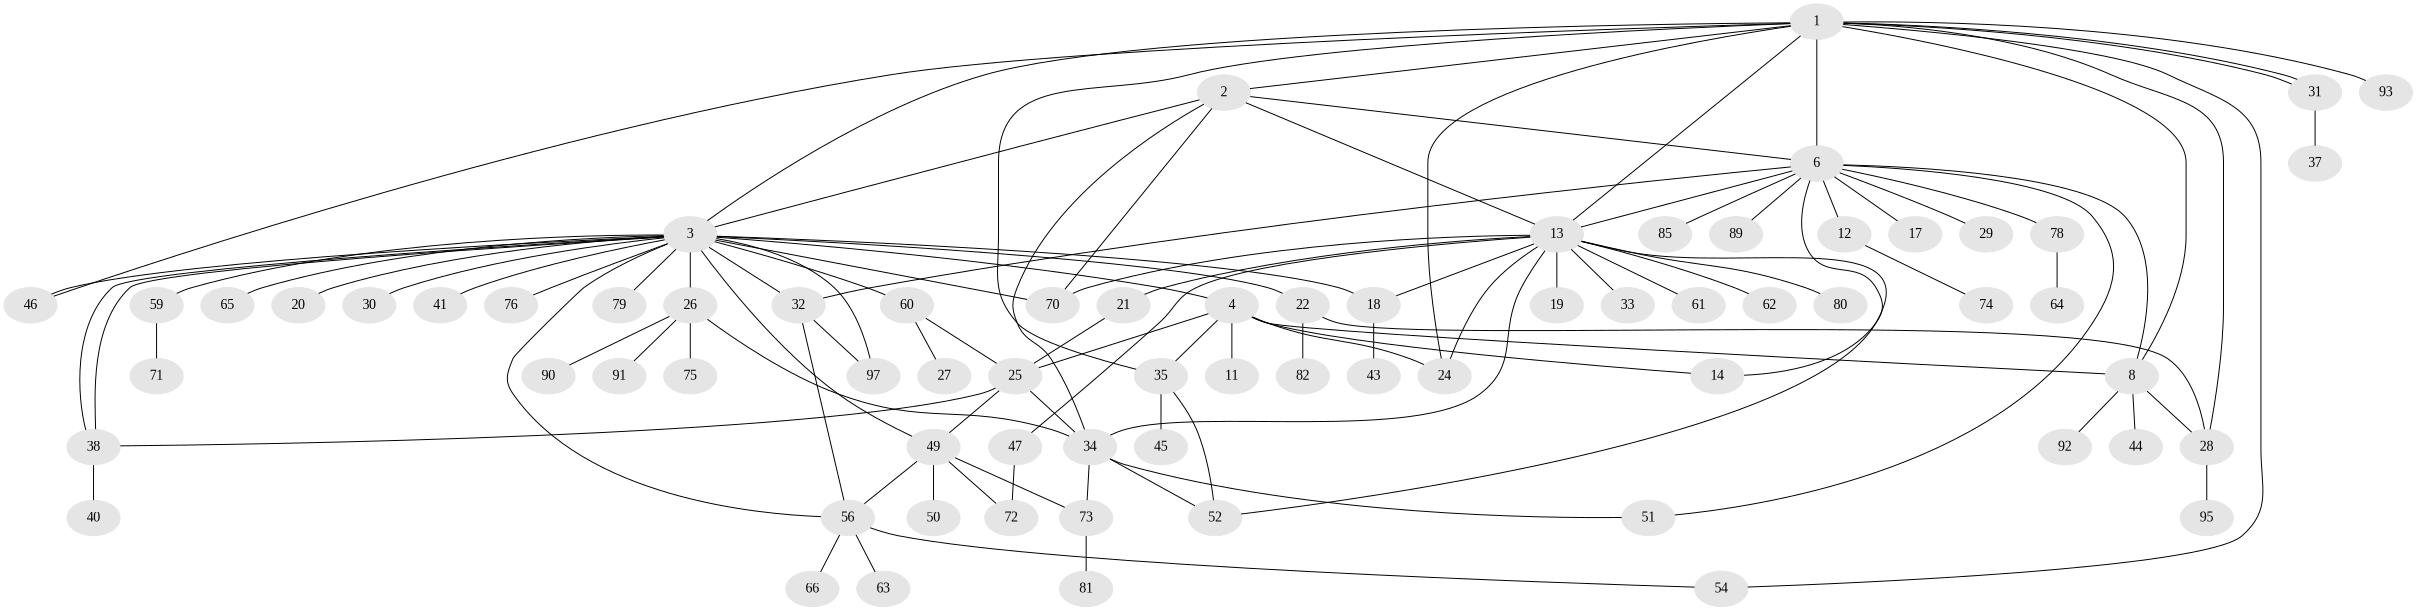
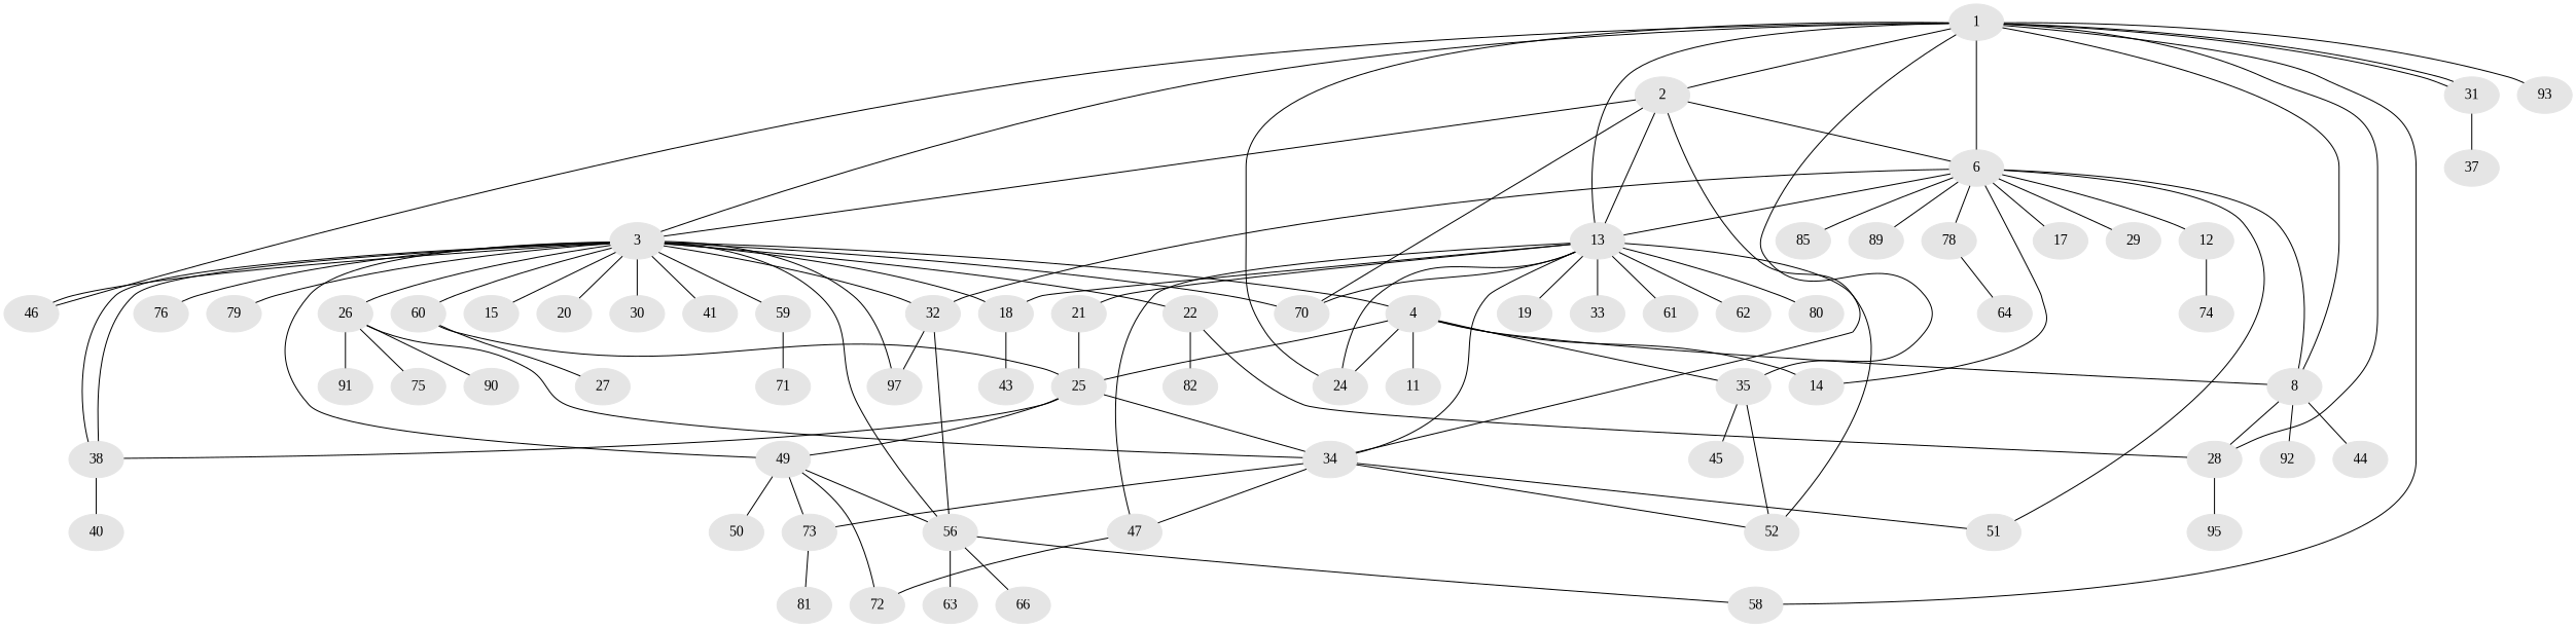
  graph {
    fontname="Liberation Serif"
    node [color=gray90 fontname="Liberation Serif" style=filled]
    edge [fontname="Liberation Serif"]
    1 [super="+68"]
    2
    3 [super="+7"]
    6 [super="+9"]
    8 [super="+83"]
    13 [super="+23"]
    24 [super="+77"]
    28 [super="+36"]
    31
    35 [super="+39"]
    46
-   58 [label=54]
+   58
    93
    34 [super="+48"]
    70
    4 [super="+5"]
    n17 [label=60 super="+16"]
-   15 [label=65]
+   15
    18 [super="+65"]
    20
    22
    26 [super="+53"]
    30
    32 [super="+67"]
    38 [super="+86"]
    41
    49 [super="+57"]
    56 [super="+60"]
    59
    76
    79
    97
    14
    12
    17
    29
    51 [super="+54"]
    78
    85
    89
    44
    92
    19
    21
    33 [super="+55"]
    47 [super="+69"]
    52
    61 [super="+96"]
    62
    80
    95
    37
    45
    73 [super="+94"]
    64 [super="+88"]
    11
    25 [super="+42"]
    27
    43
    82
    75
    90
    91
    40
    72 [super="+84"]
    50 [super="+87"]
    63
    66
    71
    74
    81
    1 -- 2
    1 -- 3
    1 -- 6
    1 -- 8
    1 -- 13
    1 -- 24
    1 -- 28
    1 -- 31
    1 -- 31
    1 -- 35
    1 -- 46
    1 -- 58
    1 -- 93
    2 -- 3
    2 -- 6
    2 -- 13
    2 -- 34
    2 -- 70
    3 -- 46
    3 -- 70
    3 -- 4
    3 -- n17
    3 -- 15
    3 -- 18
    3 -- 20
    3 -- 22
    3 -- 26
    3 -- 30
    3 -- 32
    3 -- 38
    3 -- 38
    3 -- 41
    3 -- 49 [weight=2]
    3 -- 56
    3 -- 59
    3 -- 76
    3 -- 79
    3 -- 97
    6 -- 8
    6 -- 13
    6 -- 32
    6 -- 14
    6 -- 12
    6 -- 17
    6 -- 29
    6 -- 51
    6 -- 78
    6 -- 85
    6 -- 89
    8 -- 28
    8 -- 44
    8 -- 92
    13 -- 24
    13 -- 34
    13 -- 70
    13 -- 18
    13 -- 19
    13 -- 21
    13 -- 33
    13 -- 47
    13 -- 52
    13 -- 61
    13 -- 62
    13 -- 80
    28 -- 95
    31 -- 37
    35 -- 52
    35 -- 45
    34 -- 51
+   34 -- 47
    34 -- 52
    34 -- 73
    4 -- 8
    4 -- 24
    4 -- 35
    4 -- 14
    4 -- 11
    4 -- 25
    n17 -- 25
    n17 -- 27
    18 -- 43
    22 -- 28
    22 -- 82
    26 -- 34
    26 -- 75
    26 -- 90
    26 -- 91
    32 -- 56
    32 -- 97
    38 -- 40
    49 -- 56
    49 -- 73
    49 -- 72
    49 -- 50
    56 -- 58
    56 -- 63
    56 -- 66
    59 -- 71
    12 -- 74
    78 -- 64
    21 -- 25
    47 -- 72
    73 -- 81
    25 -- 34
    25 -- 38
    25 -- 49
  }
